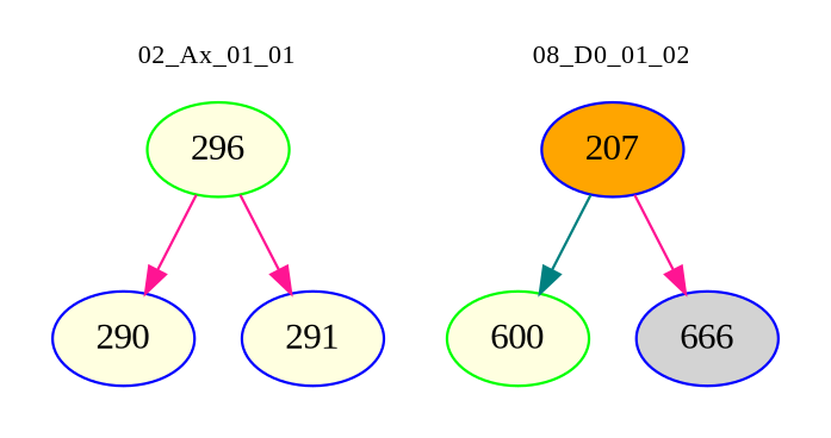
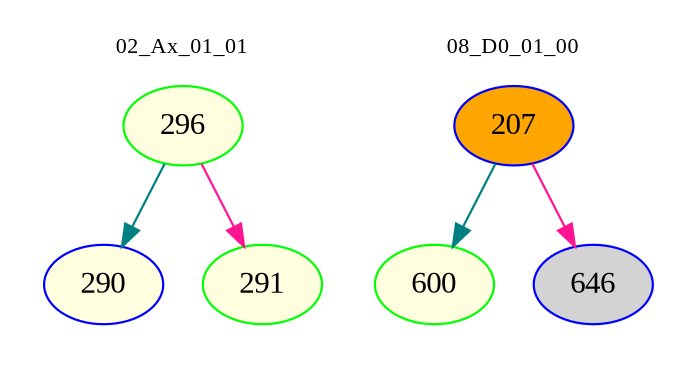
  digraph {
    fontname="Liberation Serif"
    node [color=green fillcolor=lightyellow fontname="Liberation Serif" style=filled]
    edge [color=teal fontname="Liberation Serif"]
    n1 [label=296]
    n2 [color=blue label=290]
-   n3 [color=blue label=291]
+   n3 [label=291]
    n4 [color=blue fillcolor=orange label=207]
    n5 [label=600]
-   n6 [color=blue fillcolor=lightgrey label=666]
+   n6 [color=blue fillcolor=lightgrey label=646]
    subgraph cluster_1 {
      color=white
      fontsize=10
      label="02_Ax_01_01"
      n1
      n2
      n3
    }
    subgraph cluster_2 {
      color=white
      fontsize=10
-     label="08_D0_01_02"
+     label="08_D0_01_00"
      n4
      n5
      n6
    }
-   n1 -> n2 [color=deeppink]
+   n1 -> n2
    n1 -> n3 [color=deeppink]
    n4 -> n5
    n4 -> n6 [color=deeppink]
  }
